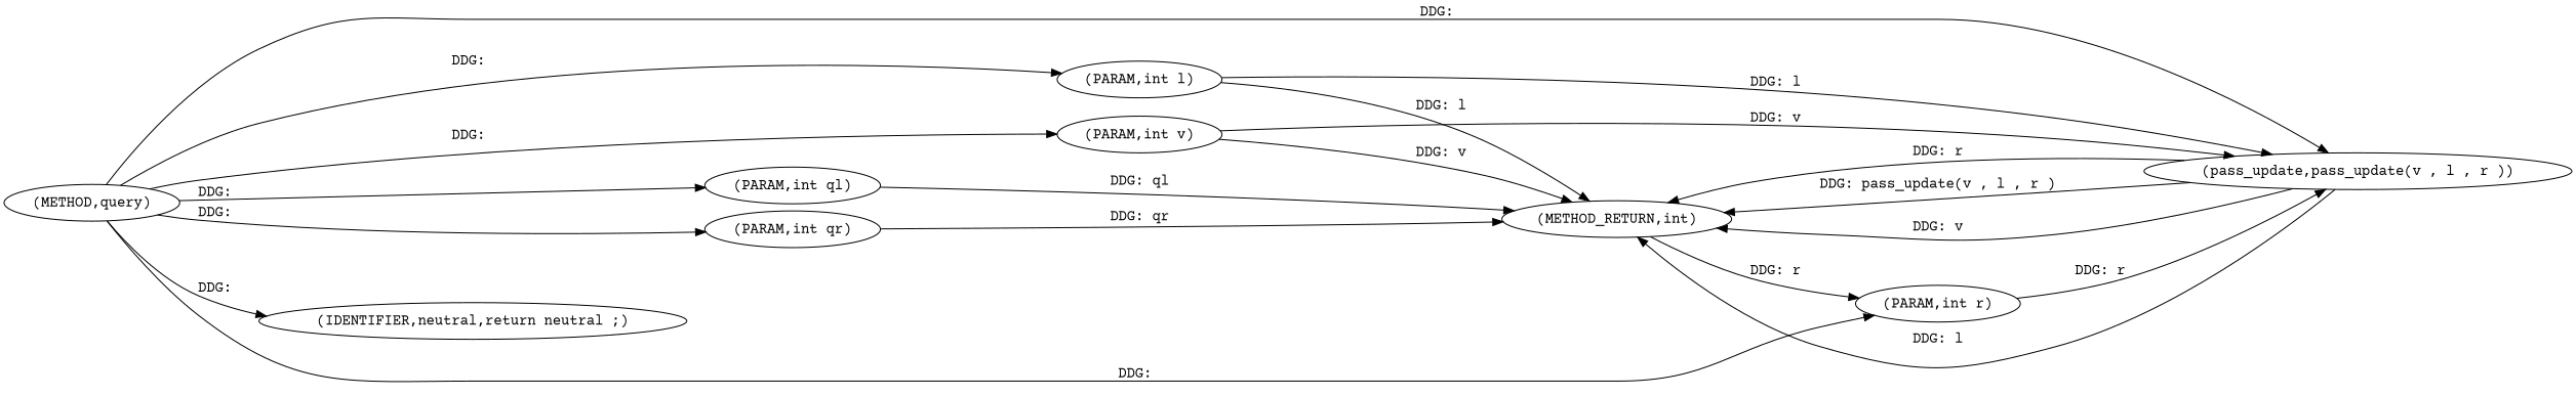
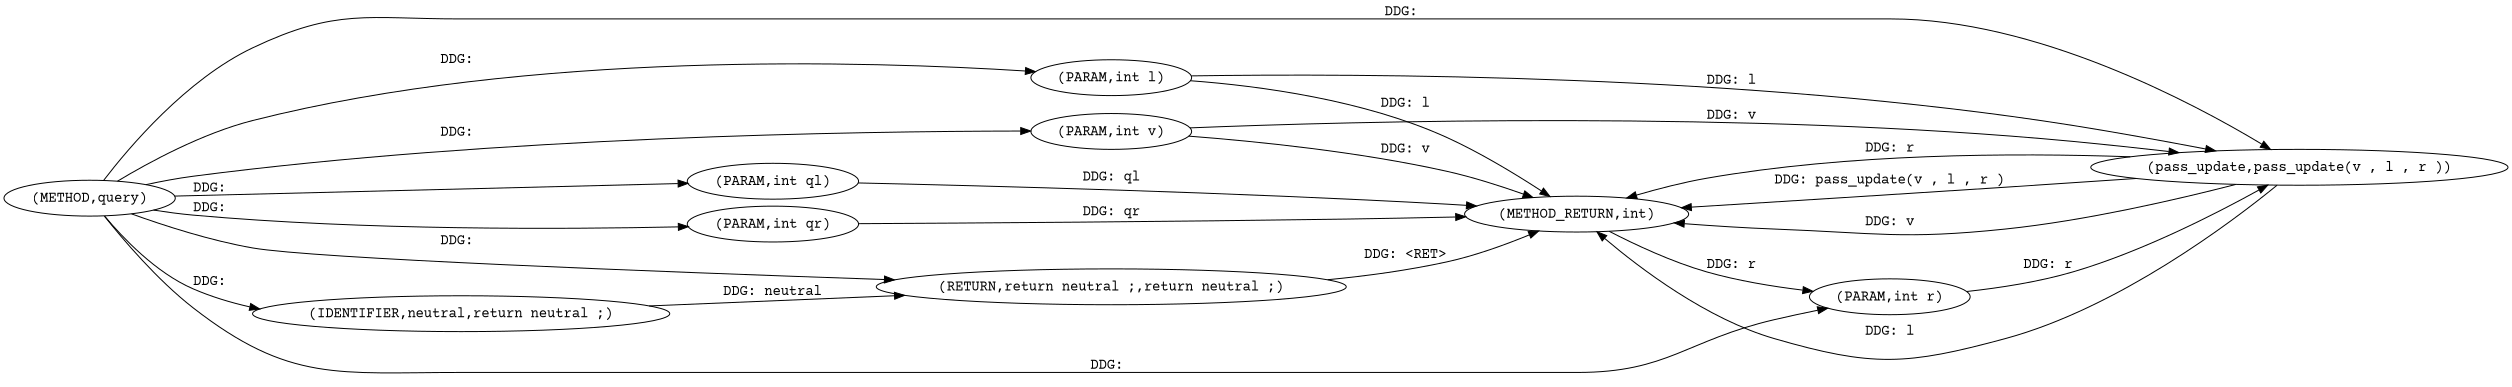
  digraph {
    fontname="Courier Prime"
    rankdir=LR
    node [fontname="Courier Prime"]
    edge [fontname="Courier Prime"]
    n1 [label="(METHOD,query)"]
    n2 [label="(PARAM,int ql)"]
    n3 [label="(PARAM,int qr)"]
    n4 [label="(PARAM,int v)"]
    n5 [label="(PARAM,int l)"]
    n6 [label="(PARAM,int r)"]
    n7 [label="(pass_update,pass_update(v , l , r ))"]
+   n8 [label="(RETURN,return neutral ;,return neutral ;)"]
    n9 [label="(IDENTIFIER,neutral,return neutral ;)"]
    n10 [label="(METHOD_RETURN,int)"]
    n1 -> n2 [label="DDG: "]
    n1 -> n3 [label="DDG: "]
    n1 -> n4 [label="DDG: "]
    n1 -> n5 [label="DDG: "]
    n1 -> n6 [label="DDG: "]
    n1 -> n7 [label="DDG: "]
+   n1 -> n8 [label="DDG: "]
    n1 -> n9 [label="DDG: "]
    n2 -> n10 [label="DDG: ql"]
    n3 -> n10 [label="DDG: qr"]
    n4 -> n7 [label="DDG: v"]
    n4 -> n10 [label="DDG: v"]
    n5 -> n7 [label="DDG: l"]
    n5 -> n10 [label="DDG: l"]
    n6 -> n7 [label="DDG: r"]
    n7 -> n10 [label="DDG: v"]
    n7 -> n10 [label="DDG: l"]
    n7 -> n10 [label="DDG: r"]
    n7 -> n10 [label="DDG: pass_update(v , l , r )"]
+   n8 -> n10 [label="DDG: <RET>"]
+   n9 -> n8 [label="DDG: neutral"]
    n10 -> n6 [label="DDG: r"]
  }
